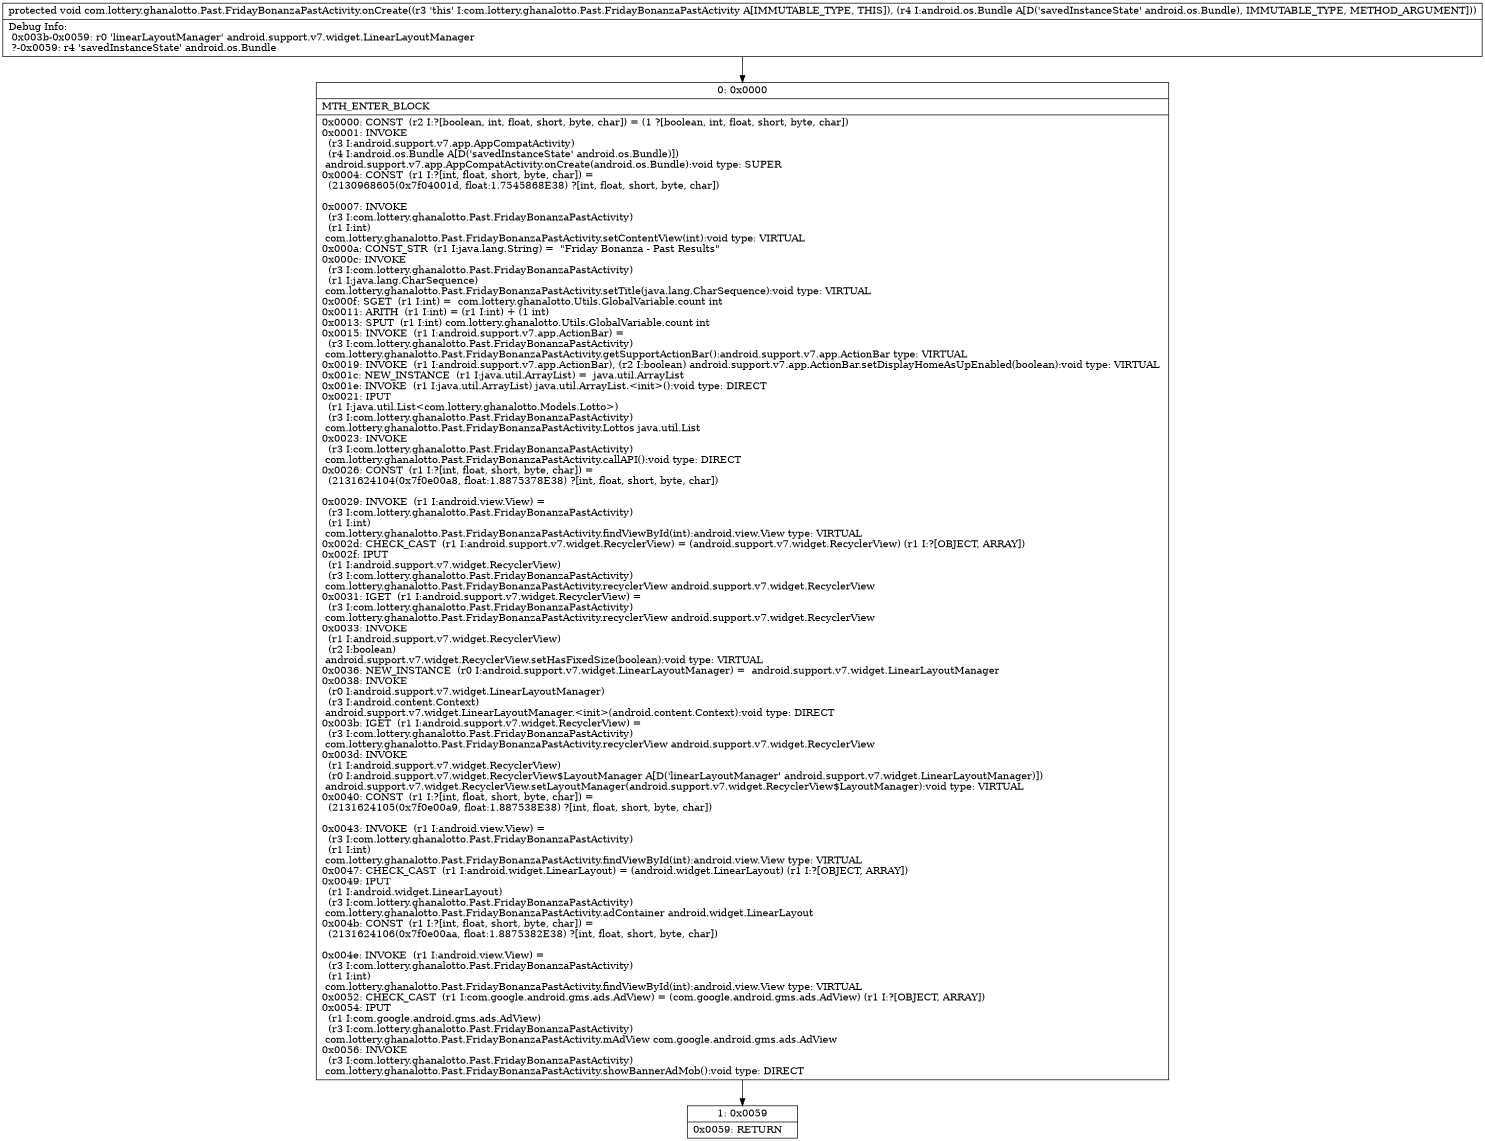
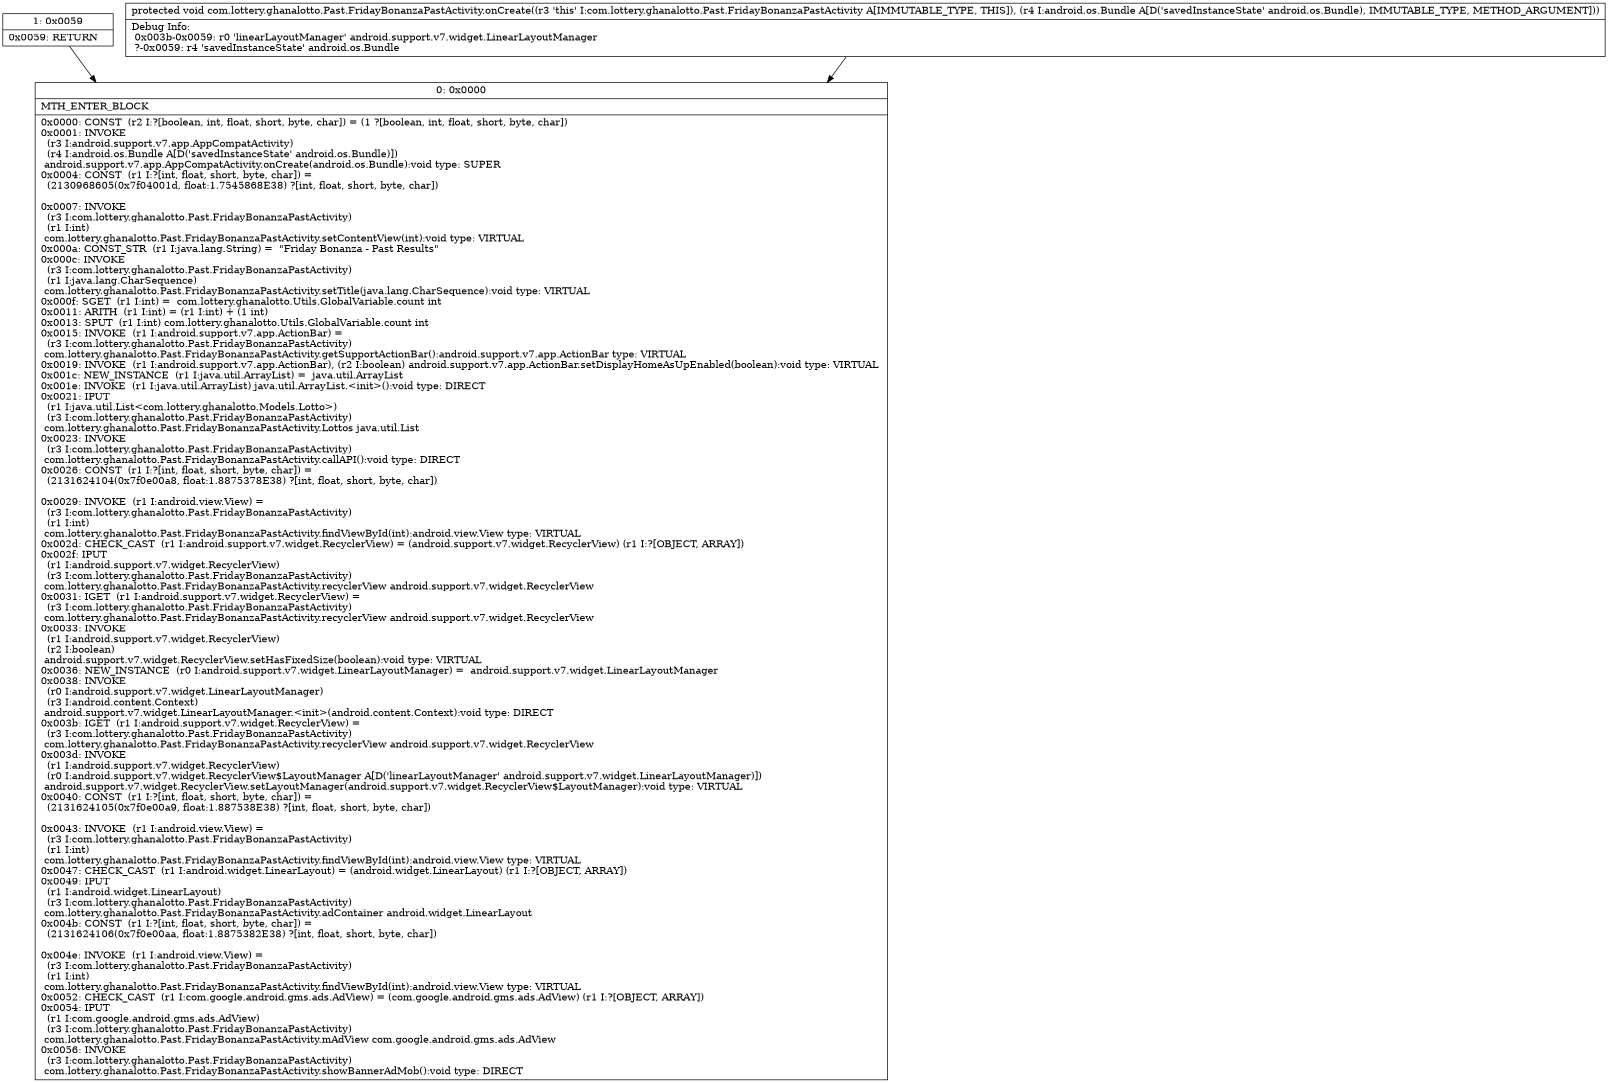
  digraph {
    node [shape=record]
    n1 [label="{0\:\ 0x0000|MTH_ENTER_BLOCK\l|0x0000: CONST  (r2 I:?[boolean, int, float, short, byte, char]) = (1 ?[boolean, int, float, short, byte, char]) \l0x0001: INVOKE  \l  (r3 I:android.support.v7.app.AppCompatActivity)\l  (r4 I:android.os.Bundle A[D('savedInstanceState' android.os.Bundle)])\l android.support.v7.app.AppCompatActivity.onCreate(android.os.Bundle):void type: SUPER \l0x0004: CONST  (r1 I:?[int, float, short, byte, char]) = \l  (2130968605(0x7f04001d, float:1.7545868E38) ?[int, float, short, byte, char])\l \l0x0007: INVOKE  \l  (r3 I:com.lottery.ghanalotto.Past.FridayBonanzaPastActivity)\l  (r1 I:int)\l com.lottery.ghanalotto.Past.FridayBonanzaPastActivity.setContentView(int):void type: VIRTUAL \l0x000a: CONST_STR  (r1 I:java.lang.String) =  \"Friday Bonanza \- Past Results\" \l0x000c: INVOKE  \l  (r3 I:com.lottery.ghanalotto.Past.FridayBonanzaPastActivity)\l  (r1 I:java.lang.CharSequence)\l com.lottery.ghanalotto.Past.FridayBonanzaPastActivity.setTitle(java.lang.CharSequence):void type: VIRTUAL \l0x000f: SGET  (r1 I:int) =  com.lottery.ghanalotto.Utils.GlobalVariable.count int \l0x0011: ARITH  (r1 I:int) = (r1 I:int) + (1 int) \l0x0013: SPUT  (r1 I:int) com.lottery.ghanalotto.Utils.GlobalVariable.count int \l0x0015: INVOKE  (r1 I:android.support.v7.app.ActionBar) = \l  (r3 I:com.lottery.ghanalotto.Past.FridayBonanzaPastActivity)\l com.lottery.ghanalotto.Past.FridayBonanzaPastActivity.getSupportActionBar():android.support.v7.app.ActionBar type: VIRTUAL \l0x0019: INVOKE  (r1 I:android.support.v7.app.ActionBar), (r2 I:boolean) android.support.v7.app.ActionBar.setDisplayHomeAsUpEnabled(boolean):void type: VIRTUAL \l0x001c: NEW_INSTANCE  (r1 I:java.util.ArrayList) =  java.util.ArrayList \l0x001e: INVOKE  (r1 I:java.util.ArrayList) java.util.ArrayList.\<init\>():void type: DIRECT \l0x0021: IPUT  \l  (r1 I:java.util.List\<com.lottery.ghanalotto.Models.Lotto\>)\l  (r3 I:com.lottery.ghanalotto.Past.FridayBonanzaPastActivity)\l com.lottery.ghanalotto.Past.FridayBonanzaPastActivity.Lottos java.util.List \l0x0023: INVOKE  \l  (r3 I:com.lottery.ghanalotto.Past.FridayBonanzaPastActivity)\l com.lottery.ghanalotto.Past.FridayBonanzaPastActivity.callAPI():void type: DIRECT \l0x0026: CONST  (r1 I:?[int, float, short, byte, char]) = \l  (2131624104(0x7f0e00a8, float:1.8875378E38) ?[int, float, short, byte, char])\l \l0x0029: INVOKE  (r1 I:android.view.View) = \l  (r3 I:com.lottery.ghanalotto.Past.FridayBonanzaPastActivity)\l  (r1 I:int)\l com.lottery.ghanalotto.Past.FridayBonanzaPastActivity.findViewById(int):android.view.View type: VIRTUAL \l0x002d: CHECK_CAST  (r1 I:android.support.v7.widget.RecyclerView) = (android.support.v7.widget.RecyclerView) (r1 I:?[OBJECT, ARRAY]) \l0x002f: IPUT  \l  (r1 I:android.support.v7.widget.RecyclerView)\l  (r3 I:com.lottery.ghanalotto.Past.FridayBonanzaPastActivity)\l com.lottery.ghanalotto.Past.FridayBonanzaPastActivity.recyclerView android.support.v7.widget.RecyclerView \l0x0031: IGET  (r1 I:android.support.v7.widget.RecyclerView) = \l  (r3 I:com.lottery.ghanalotto.Past.FridayBonanzaPastActivity)\l com.lottery.ghanalotto.Past.FridayBonanzaPastActivity.recyclerView android.support.v7.widget.RecyclerView \l0x0033: INVOKE  \l  (r1 I:android.support.v7.widget.RecyclerView)\l  (r2 I:boolean)\l android.support.v7.widget.RecyclerView.setHasFixedSize(boolean):void type: VIRTUAL \l0x0036: NEW_INSTANCE  (r0 I:android.support.v7.widget.LinearLayoutManager) =  android.support.v7.widget.LinearLayoutManager \l0x0038: INVOKE  \l  (r0 I:android.support.v7.widget.LinearLayoutManager)\l  (r3 I:android.content.Context)\l android.support.v7.widget.LinearLayoutManager.\<init\>(android.content.Context):void type: DIRECT \l0x003b: IGET  (r1 I:android.support.v7.widget.RecyclerView) = \l  (r3 I:com.lottery.ghanalotto.Past.FridayBonanzaPastActivity)\l com.lottery.ghanalotto.Past.FridayBonanzaPastActivity.recyclerView android.support.v7.widget.RecyclerView \l0x003d: INVOKE  \l  (r1 I:android.support.v7.widget.RecyclerView)\l  (r0 I:android.support.v7.widget.RecyclerView$LayoutManager A[D('linearLayoutManager' android.support.v7.widget.LinearLayoutManager)])\l android.support.v7.widget.RecyclerView.setLayoutManager(android.support.v7.widget.RecyclerView$LayoutManager):void type: VIRTUAL \l0x0040: CONST  (r1 I:?[int, float, short, byte, char]) = \l  (2131624105(0x7f0e00a9, float:1.887538E38) ?[int, float, short, byte, char])\l \l0x0043: INVOKE  (r1 I:android.view.View) = \l  (r3 I:com.lottery.ghanalotto.Past.FridayBonanzaPastActivity)\l  (r1 I:int)\l com.lottery.ghanalotto.Past.FridayBonanzaPastActivity.findViewById(int):android.view.View type: VIRTUAL \l0x0047: CHECK_CAST  (r1 I:android.widget.LinearLayout) = (android.widget.LinearLayout) (r1 I:?[OBJECT, ARRAY]) \l0x0049: IPUT  \l  (r1 I:android.widget.LinearLayout)\l  (r3 I:com.lottery.ghanalotto.Past.FridayBonanzaPastActivity)\l com.lottery.ghanalotto.Past.FridayBonanzaPastActivity.adContainer android.widget.LinearLayout \l0x004b: CONST  (r1 I:?[int, float, short, byte, char]) = \l  (2131624106(0x7f0e00aa, float:1.8875382E38) ?[int, float, short, byte, char])\l \l0x004e: INVOKE  (r1 I:android.view.View) = \l  (r3 I:com.lottery.ghanalotto.Past.FridayBonanzaPastActivity)\l  (r1 I:int)\l com.lottery.ghanalotto.Past.FridayBonanzaPastActivity.findViewById(int):android.view.View type: VIRTUAL \l0x0052: CHECK_CAST  (r1 I:com.google.android.gms.ads.AdView) = (com.google.android.gms.ads.AdView) (r1 I:?[OBJECT, ARRAY]) \l0x0054: IPUT  \l  (r1 I:com.google.android.gms.ads.AdView)\l  (r3 I:com.lottery.ghanalotto.Past.FridayBonanzaPastActivity)\l com.lottery.ghanalotto.Past.FridayBonanzaPastActivity.mAdView com.google.android.gms.ads.AdView \l0x0056: INVOKE  \l  (r3 I:com.lottery.ghanalotto.Past.FridayBonanzaPastActivity)\l com.lottery.ghanalotto.Past.FridayBonanzaPastActivity.showBannerAdMob():void type: DIRECT \l}"]
    n2 [label="{1\:\ 0x0059|0x0059: RETURN   \l}"]
    n3 [label="{protected void com.lottery.ghanalotto.Past.FridayBonanzaPastActivity.onCreate((r3 'this' I:com.lottery.ghanalotto.Past.FridayBonanzaPastActivity A[IMMUTABLE_TYPE, THIS]), (r4 I:android.os.Bundle A[D('savedInstanceState' android.os.Bundle), IMMUTABLE_TYPE, METHOD_ARGUMENT]))  | Debug Info:\l  0x003b\-0x0059: r0 'linearLayoutManager' android.support.v7.widget.LinearLayoutManager\l  ?\-0x0059: r4 'savedInstanceState' android.os.Bundle\l}"]
-   n1 -> n2
+   n2 -> n1
    n3 -> n1
  }
